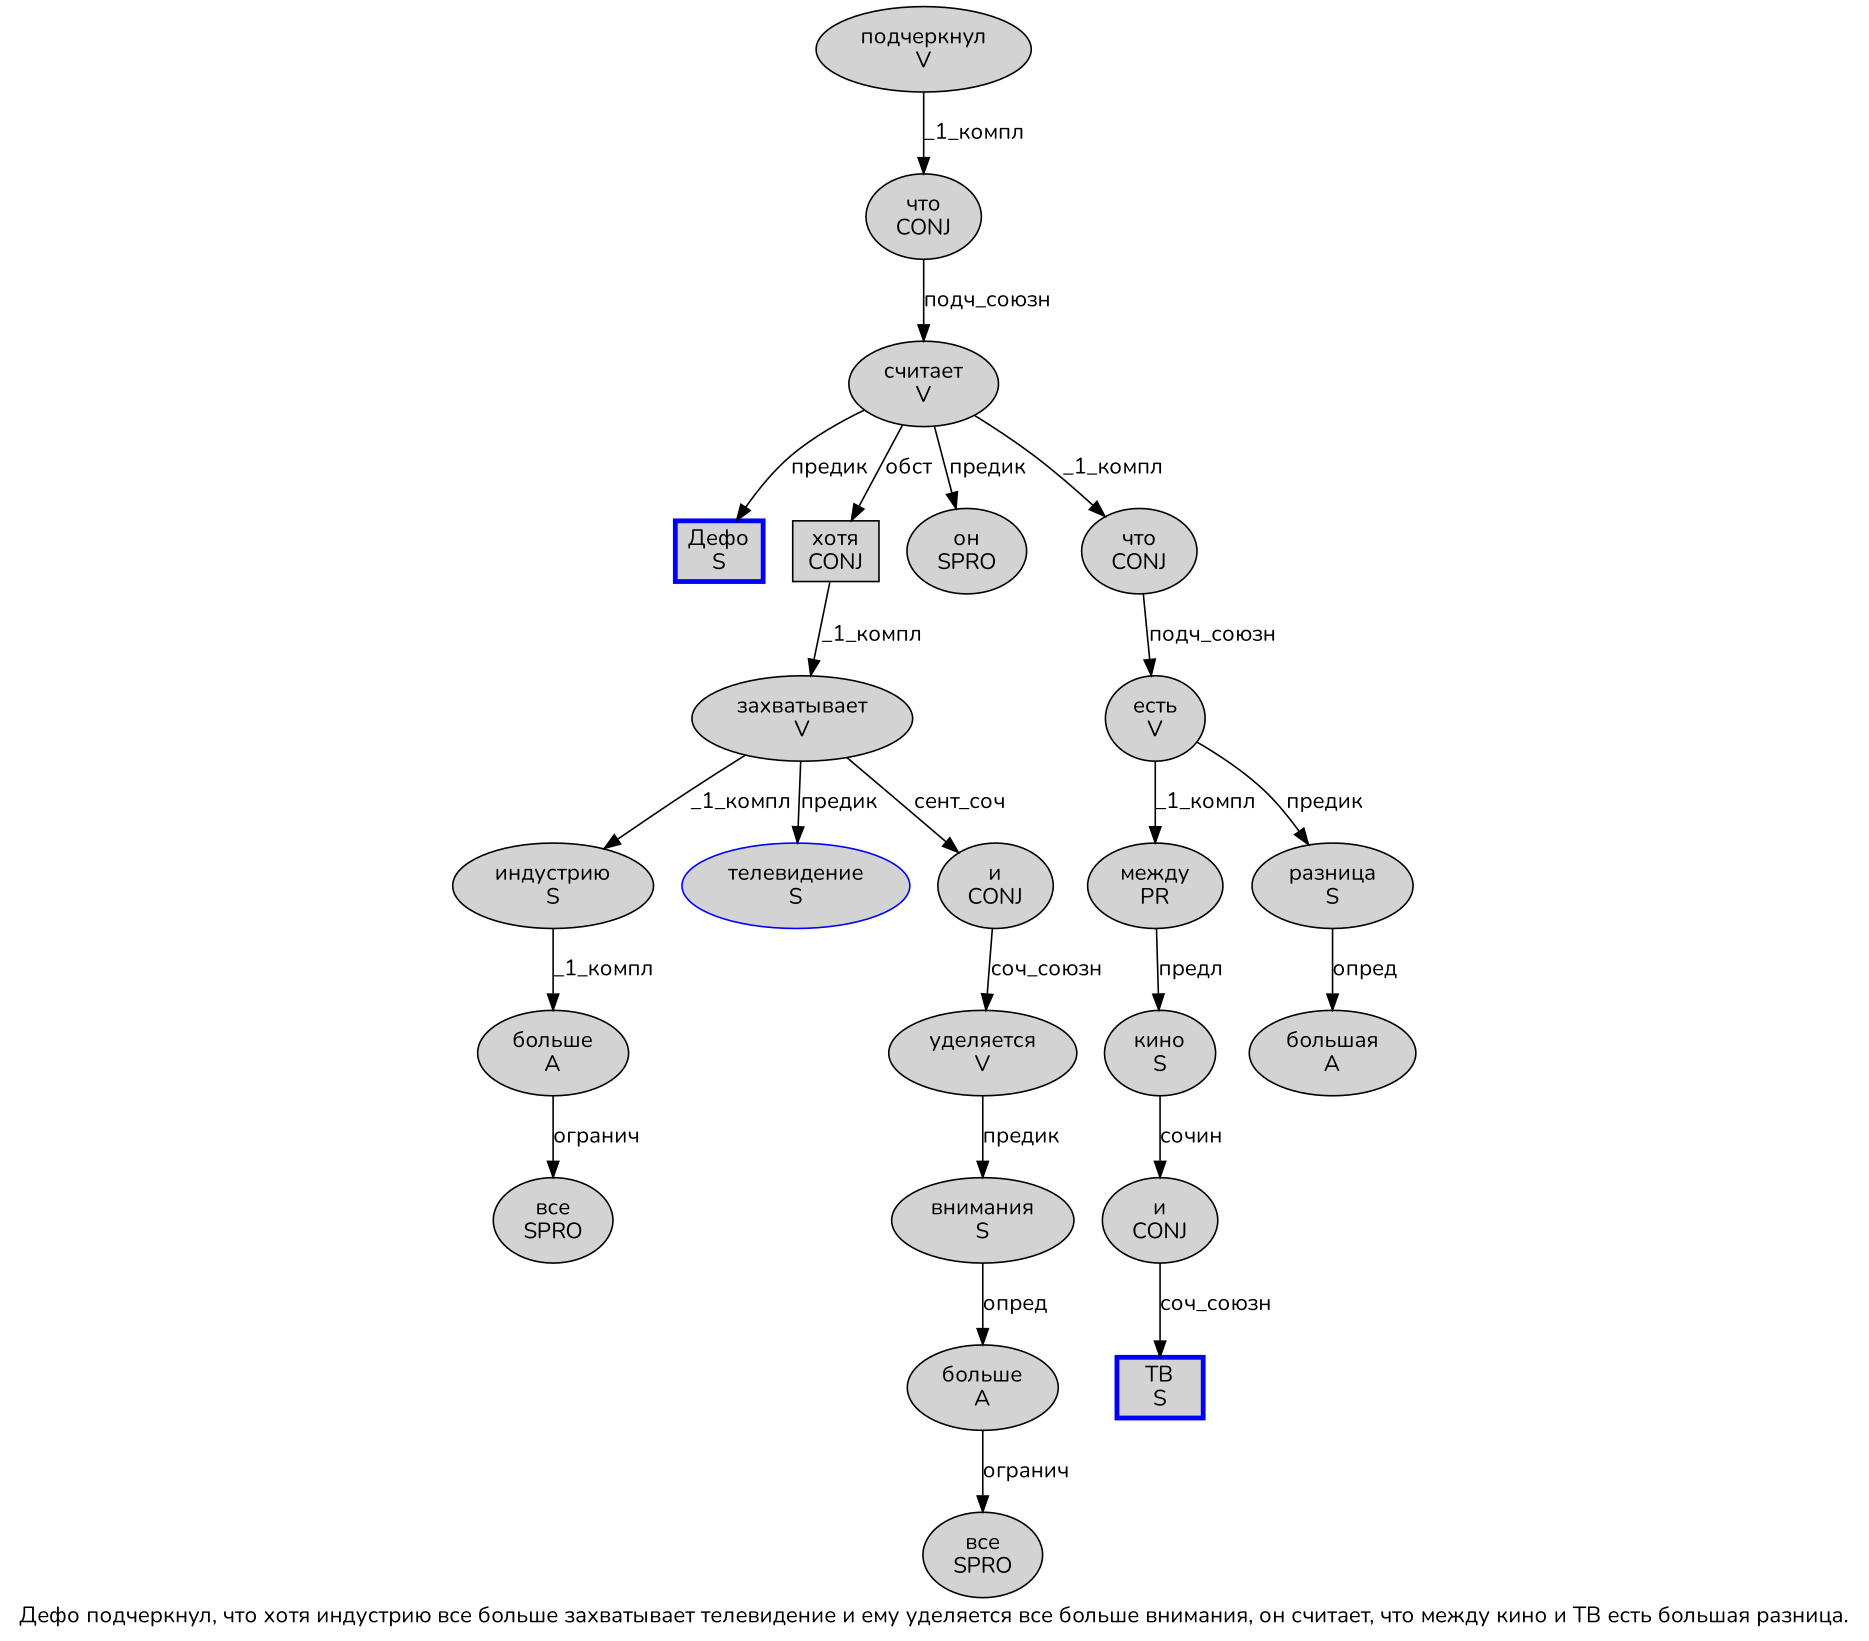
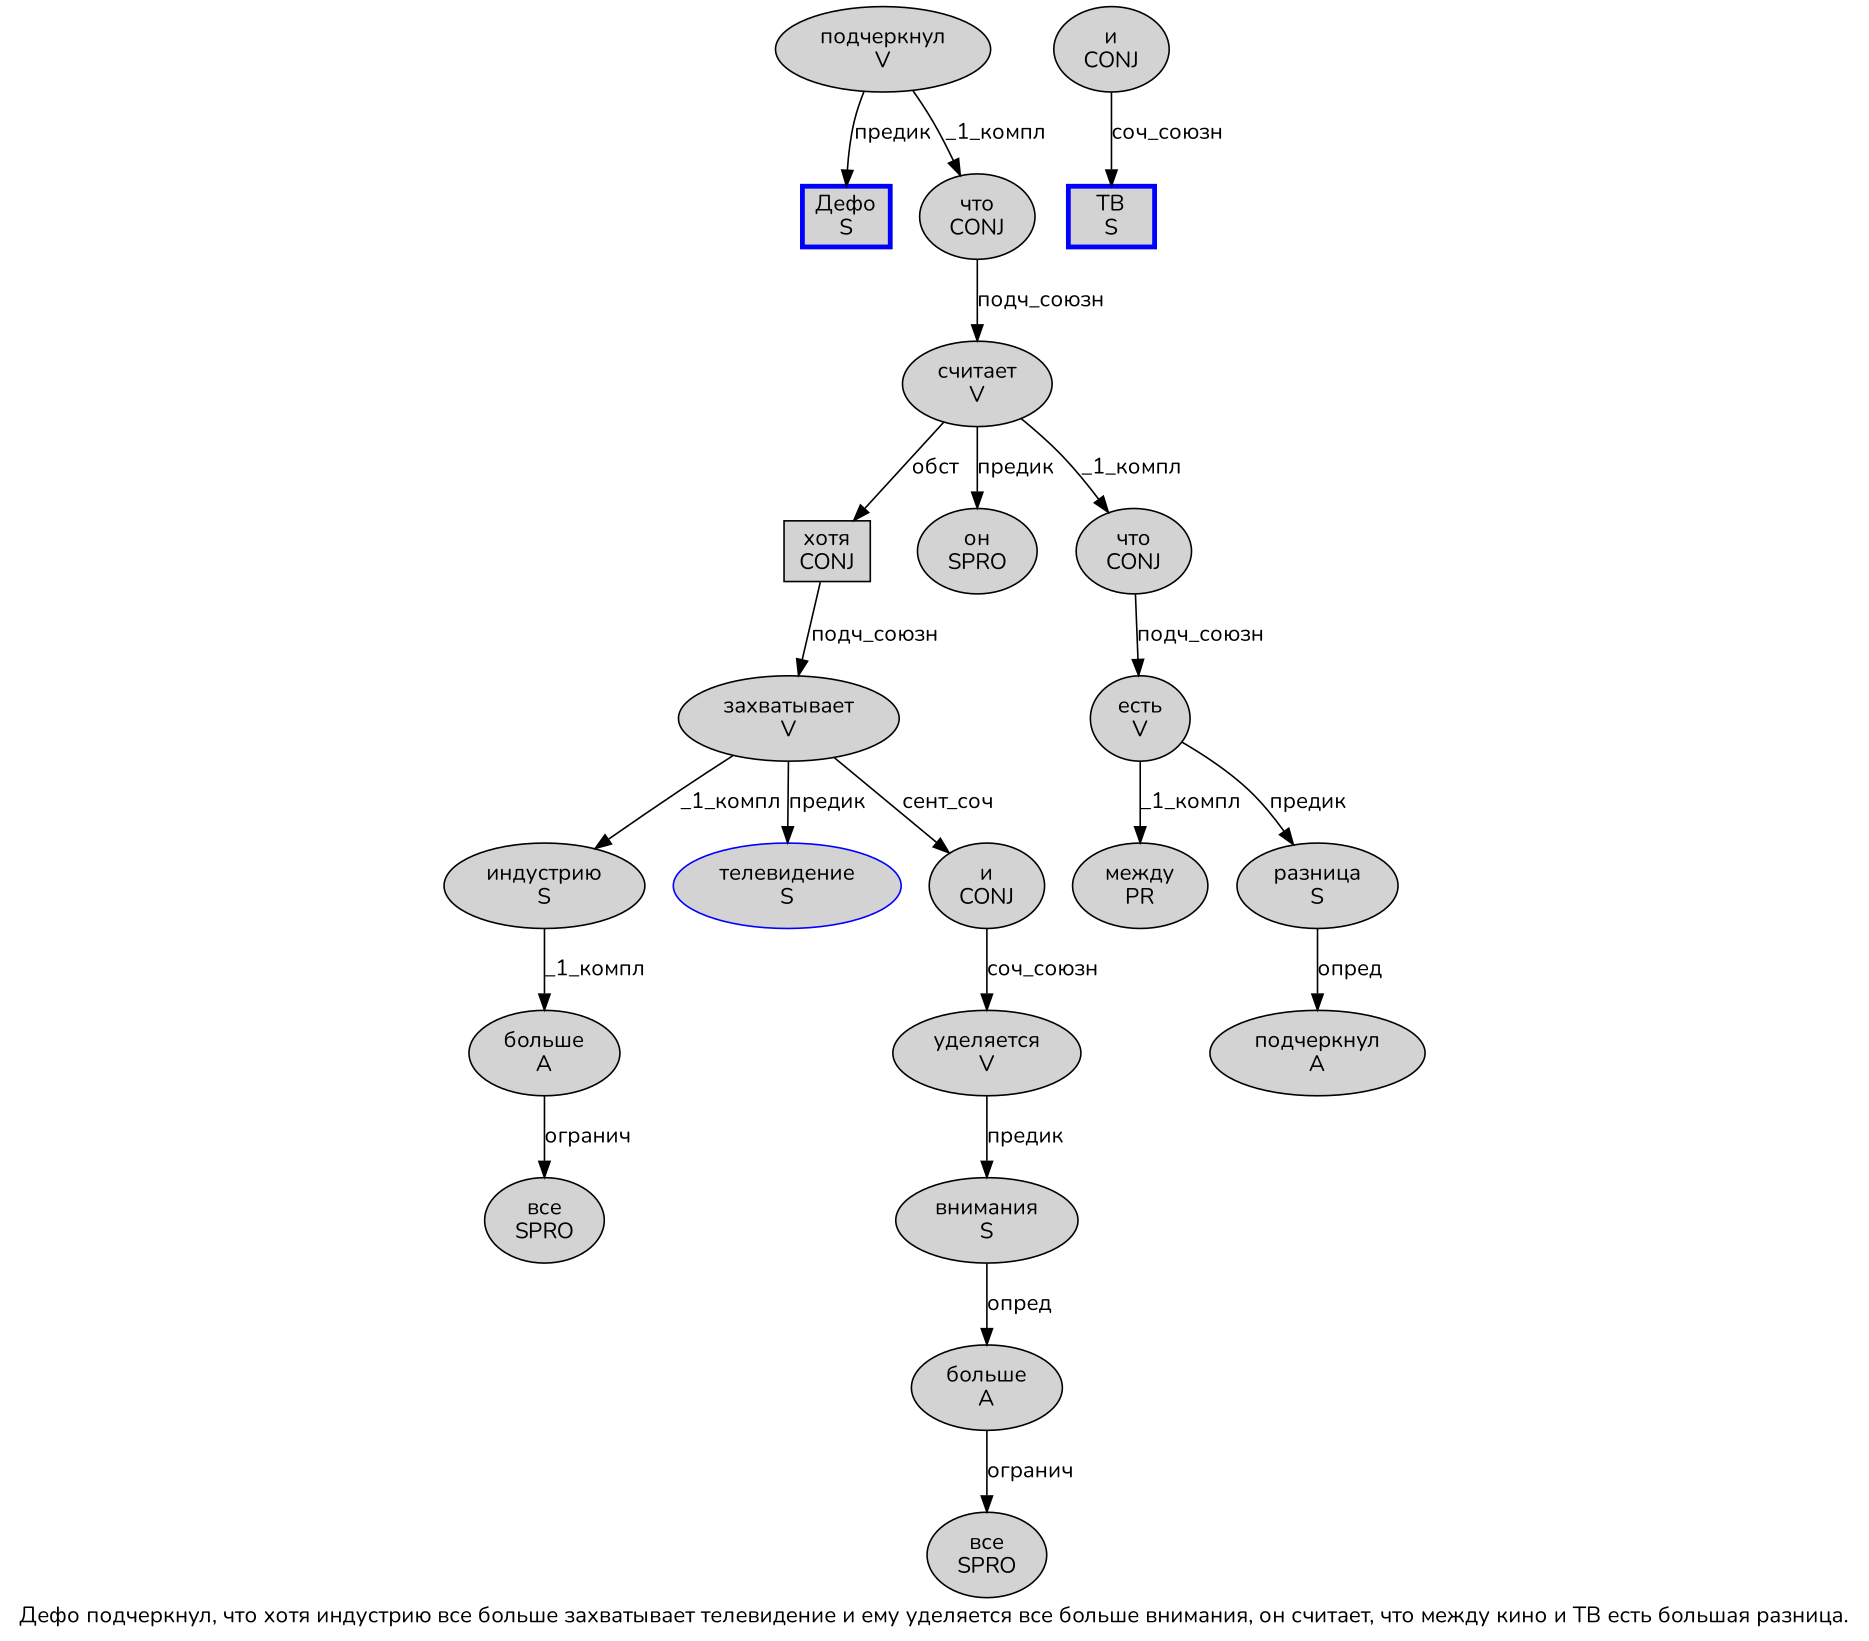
  digraph {
    fontname=Nunito
    label="Дефо подчеркнул, что хотя индустрию все больше захватывает телевидение и ему уделяется все больше внимания, он считает, что между кино и ТВ есть большая разница."
    node [fillcolor=lightgray fontname=Nunito penwidth=1 shape=ellipse style=filled]
    edge [fontname=Nunito]
    n1 [color=blue label="Дефо\nS" penwidth=3 shape=box]
    n2 [label="подчеркнул\nV"]
    n3 [label="что\nCONJ"]
    n4 [label="считает\nV"]
    n5 [label="хотя\nCONJ" shape=box]
    n6 [label="он\nSPRO"]
    n7 [label="что\nCONJ"]
    n8 [label="захватывает\nV"]
    n9 [label="индустрию\nS"]
    n10 [color=blue label="телевидение\nS"]
    n11 [label="и\nCONJ"]
    n12 [label="больше\nA"]
    n13 [label="все\nSPRO"]
    n14 [label="уделяется\nV"]
    n15 [label="внимания\nS"]
    n16 [label="больше\nA"]
    n17 [label="все\nSPRO"]
    n18 [label="есть\nV"]
    n19 [label="между\nPR"]
    n20 [label="разница\nS"]
-   n21 [label="кино\nS"]
    n22 [label="и\nCONJ"]
    n23 [color=blue label="ТВ\nS" penwidth=3 shape=box]
-   n24 [label="большая\nA"]
-   n4 -> n1 [label="предик"]
+   n24 [label="подчеркнул\nA"]
+   n2 -> n1 [label="предик"]
    n2 -> n3 [label="_1_компл"]
    n3 -> n4 [label="подч_союзн"]
    n4 -> n5 [label="обст"]
    n4 -> n6 [label="предик"]
    n4 -> n7 [label="_1_компл"]
-   n5 -> n8 [label="_1_компл"]
+   n5 -> n8 [label="подч_союзн"]
    n7 -> n18 [label="подч_союзн"]
    n8 -> n9 [label="_1_компл"]
    n8 -> n10 [label="предик"]
    n8 -> n11 [label="сент_соч"]
    n9 -> n12 [label="_1_компл"]
    n11 -> n14 [label="соч_союзн"]
    n12 -> n13 [label="огранич"]
    n14 -> n15 [label="предик"]
    n15 -> n16 [label="опред"]
    n16 -> n17 [label="огранич"]
    n18 -> n19 [label="_1_компл"]
    n18 -> n20 [label="предик"]
-   n19 -> n21 [label="предл"]
    n20 -> n24 [label="опред"]
-   n21 -> n22 [label="сочин"]
    n22 -> n23 [label="соч_союзн"]
  }
